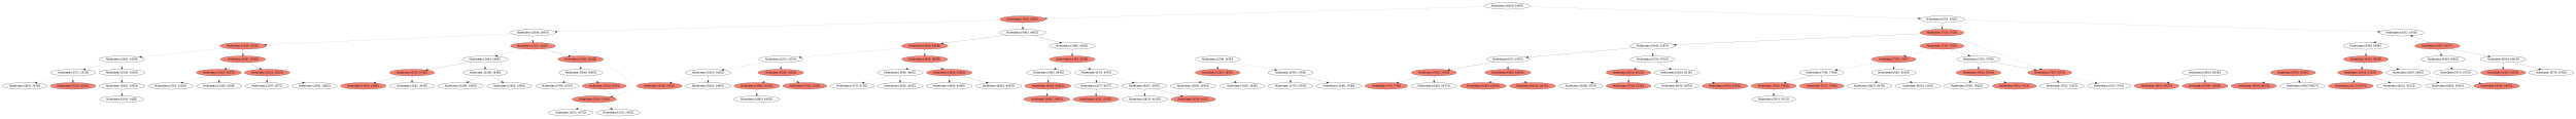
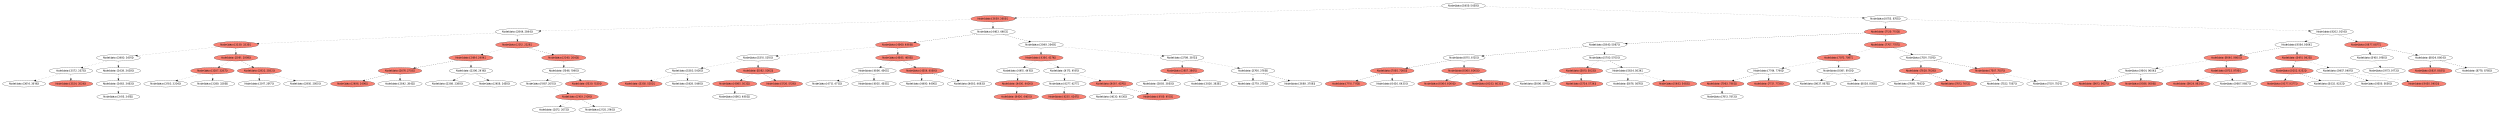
  digraph {
    fontname=Inter
    node [fillcolor=white fontname=Inter style=filled]
    edge [fontname=Inter style=dotted]
    n1 [label="Node{data=[5459, 5459]}"]
    n2 [fillcolor=salmon label="Node{data=[3659, 3659]}"]
    n3 [label="Node{data=[8755, 8755]}"]
    n4 [label="Node{data=[2844, 2844]}"]
    n5 [label="Node{data=[4463, 4463]}"]
    n6 [fillcolor=salmon label="Node{data=[7129, 7150]}"]
    n7 [label="Node{data=[9202, 9214]}"]
    n8 [fillcolor=salmon label="Node{data=[2312, 2328]}"]
    n9 [fillcolor=salmon label="Node{data=[3339, 3339]}"]
    n10 [label="Node{data=[3949, 3949]}"]
    n11 [fillcolor=salmon label="Node{data=[4969, 4969]}"]
    n12 [fillcolor=salmon label="Node{data=[2040, 2040]}"]
-   n13 [label="Node{data=[2494, 2494]}"]
+   n13 [fillcolor=salmon label="Node{data=[2494, 2494]}"]
    n14 [fillcolor=salmon label="Node{data=[2981, 2999]}"]
    n15 [label="Node{data=[3480, 3491]}"]
    n16 [label="Node{data=[1946, 1946]}"]
    n17 [fillcolor=salmon label="Node{data=[2109, 2109]}"]
    n18 [label="Node{data=[2396, 2414]}"]
    n19 [fillcolor=salmon label="Node{data=[2676, 2703]}"]
    n20 [fillcolor=salmon label="Node{data=[1539, 1539]}"]
    n21 [label="Node{data=[1987, 2015]}"]
    n22 [label="Node{data=[2072, 2072]}"]
    n23 [label="Node{data=[2125, 2140]}"]
    n24 [label="Node{data=[2388, 2388]}"]
    n25 [label="Node{data=[2458, 2458]}"]
    n26 [fillcolor=salmon label="Node{data=[2496, 2496]}"]
    n27 [label="Node{data=[2842, 2842]}"]
    n28 [fillcolor=salmon label="Node{data=[2932, 2932]}"]
    n29 [fillcolor=salmon label="Node{data=[3287, 3287]}"]
    n30 [label="Node{data=[3439, 3439]}"]
    n31 [label="Node{data=[3572, 3573]}"]
    n32 [label="Node{data=[2917, 2917]}"]
    n33 [label="Node{data=[2950, 2950]}"]
    n34 [label="Node{data=[3183, 3204]}"]
    n35 [label="Node{data=[3289, 3289]}"]
    n36 [label="Node{data=[3463, 3463]}"]
    n37 [fillcolor=salmon label="Node{data=[3524, 3524]}"]
    n38 [label="Node{data=[3614, 3614]}"]
    n39 [label="Node{data=[3415, 3415]}"]
    n40 [label="Node{data=[3799, 3813]}"]
    n41 [fillcolor=salmon label="Node{data=[4360, 4374]}"]
    n42 [fillcolor=salmon label="Node{data=[4685, 4685]}"]
    n43 [label="Node{data=[5310, 5310]}"]
    n44 [label="Node{data=[3766, 3769]}"]
    n45 [fillcolor=salmon label="Node{data=[3857, 3861]}"]
    n46 [label="Node{data=[4173, 4181]}"]
    n47 [label="Node{data=[4415, 4415]}"]
    n48 [label="Node{data=[3689, 3708]}"]
    n49 [label="Node{data=[3779, 3792]}"]
    n50 [label="Node{data=[3826, 3826]}"]
    n51 [label="Node{data=[3893, 3893]}"]
-   n52 [label="Node{data=[4061, 4076]}"]
+   n52 [fillcolor=salmon label="Node{data=[4061, 4076]}"]
    n53 [label="Node{data=[4277, 4277]}"]
    n54 [fillcolor=salmon label="Node{data=[4400, 4400]}"]
    n55 [label="Node{data=[4030, 4030]}"]
    n56 [fillcolor=salmon label="Node{data=[4109, 4150]}"]
    n57 [fillcolor=salmon label="Node{data=[4235, 4247]}"]
    n58 [fillcolor=salmon label="Node{data=[4400, 4400]}"]
    n59 [fillcolor=salmon label="Node{data=[4554, 4569]}"]
    n60 [label="Node{data=[4896, 4905]}"]
    n61 [fillcolor=salmon label="Node{data=[5082, 5082]}"]
    n62 [label="Node{data=[5383, 5400]}"]
    n63 [label="Node{data=[4490, 4490]}"]
    n64 [label="Node{data=[4683, 4683]}"]
    n65 [label="Node{data=[4712, 4712]}"]
    n66 [label="Node{data=[4935, 4935]}"]
    n67 [fillcolor=salmon label="Node{data=[4985, 5032]}"]
    n68 [fillcolor=salmon label="Node{data=[5126, 5129]}"]
    n69 [fillcolor=salmon label="Node{data=[5350, 5350]}"]
    n70 [label="Node{data=[5428, 5446]}"]
    n71 [label="Node{data=[4983, 4983]}"]
    n72 [label="Node{data=[5940, 5987]}"]
    n73 [fillcolor=salmon label="Node{data=[7707, 7707]}"]
    n74 [fillcolor=salmon label="Node{data=[8877, 8877]}"]
    n75 [label="Node{data=[9564, 9564]}"]
    n76 [label="Node{data=[5700, 5700]}"]
    n77 [label="Node{data=[6115, 6125]}"]
    n78 [label="Node{data=[7591, 7591]}"]
    n79 [fillcolor=salmon label="Node{data=[7973, 7997]}"]
    n80 [label="Node{data=[5634, 5634]}"]
    n81 [fillcolor=salmon label="Node{data=[5810, 5823]}"]
    n82 [fillcolor=salmon label="Node{data=[6060, 6060]}"]
    n83 [fillcolor=salmon label="Node{data=[7065, 7085]}"]
    n84 [fillcolor=salmon label="Node{data=[5483, 5483]}"]
    n85 [label="Node{data=[5676, 5676]}"]
    n86 [fillcolor=salmon label="Node{data=[5734, 5734]}"]
    n87 [label="Node{data=[5896, 5911]}"]
    n88 [fillcolor=salmon label="Node{data=[6033, 6033]}"]
    n89 [fillcolor=salmon label="Node{data=[6064, 6064]}"]
    n90 [label="Node{data=[6430, 6430]}"]
    n91 [fillcolor=salmon label="Node{data=[7110, 7110]}"]
    n92 [fillcolor=salmon label="Node{data=[7507, 7507]}"]
    n93 [fillcolor=salmon label="Node{data=[7628, 7628]}"]
    n94 [label="Node{data=[7744, 7744]}"]
    n95 [label="Node{data=[8081, 8109]}"]
    n96 [label="Node{data=[7501, 7501]}"]
    n97 [label="Node{data=[7522, 7567]}"]
    n98 [fillcolor=salmon label="Node{data=[7613, 7613]}"]
    n99 [label="Node{data=[7665, 7683]}"]
    n100 [fillcolor=salmon label="Node{data=[7721, 7738]}"]
    n101 [fillcolor=salmon label="Node{data=[7963, 7963]}"]
    n102 [label="Node{data=[8038, 8055]}"]
    n103 [label="Node{data=[8637, 8675]}"]
    n104 [label="Node{data=[7813, 7813]}"]
    n105 [label="Node{data=[8804, 8804]}"]
    n106 [label="Node{data=[9160, 9160]}"]
    n107 [fillcolor=salmon label="Node{data=[9410, 9425]}"]
+   n108 [fillcolor=salmon label="Node{data=[9640, 9660]}"]
    n109 [label="Node{data=[8778, 8785]}"]
    n110 [fillcolor=salmon label="Node{data=[8831, 8831]}"]
    n111 [label="Node{data=[9173, 9173]}"]
    n112 [fillcolor=salmon label="Node{data=[9252, 9252]}"]
    n113 [label="Node{data=[9457, 9491]}"]
    n114 [label="Node{data=[9604, 9604]}"]
    n115 [fillcolor=salmon label="Node{data=[9733, 9799]}"]
    n116 [label="Node{data=[9232, 9232]}"]
    n117 [fillcolor=salmon label="Node{data=[9377, 9377]}"]
    n118 [fillcolor=salmon label="Node{data=[9450, 9450]}"]
    n119 [label="Node{data=[9556, 9556]}"]
    n120 [fillcolor=salmon label="Node{data=[9586, 9586]}"]
    n121 [fillcolor=salmon label="Node{data=[9613, 9627]}"]
    n122 [label="Node{data=[9687, 9687]}"]
    n123 [fillcolor=salmon label="Node{data=[9824, 9824]}"]
    n1 -> n2
    n1 -> n3
    n2 -> n4
    n2 -> n5 [style=dashed]
    n3 -> n6
    n3 -> n7
    n4 -> n8
    n4 -> n9
    n5 -> n10 [style=dashed]
    n5 -> n11 [style=dashed]
    n6 -> n72 [style=dashed]
-   n6 -> n92
-   n74 -> n7 [style=dashed]
+   n6 -> n73
+   n7 -> n74 [style=dashed]
    n7 -> n75
    n8 -> n12 [style=dashed]
    n8 -> n13
    n9 -> n14 [style=dashed]
    n9 -> n15
+   n10 -> n40
    n10 -> n41
    n11 -> n42 [style=dashed]
    n11 -> n43
    n12 -> n16
-   n12 -> n17
+   n21 -> n17
    n13 -> n18
    n13 -> n19 [style=dashed]
    n14 -> n28 [style=dashed]
    n14 -> n29
    n15 -> n30
    n15 -> n31
    n16 -> n20
    n16 -> n21
    n17 -> n22
    n17 -> n23 [style=dashed]
    n18 -> n24 [style=dashed]
    n18 -> n25 [style=dashed]
    n19 -> n26 [style=dashed]
    n19 -> n27 [style=dashed]
    n28 -> n32 [style=dashed]
    n28 -> n33
    n29 -> n34
    n29 -> n35
    n30 -> n36 [style=dashed]
    n31 -> n37
    n31 -> n38
    n36 -> n39
    n40 -> n44
    n40 -> n45
    n41 -> n46
    n41 -> n47
    n42 -> n59 [style=dashed]
    n42 -> n60
    n43 -> n61
    n43 -> n62
    n44 -> n48 [style=dashed]
    n44 -> n49 [style=dashed]
    n45 -> n50
    n45 -> n51
    n46 -> n52
    n46 -> n53
    n47 -> n54 [style=dashed]
    n52 -> n55
    n52 -> n56 [style=dashed]
    n53 -> n57 [style=dashed]
    n54 -> n58
    n59 -> n63 [style=dashed]
    n59 -> n64 [style=dashed]
    n60 -> n65
    n60 -> n66 [style=dashed]
    n61 -> n67
    n61 -> n68 [style=dashed]
    n62 -> n69
    n62 -> n70 [style=dashed]
    n67 -> n71 [style=dashed]
    n72 -> n76
    n72 -> n77 [style=dashed]
    n73 -> n78 [style=dashed]
    n73 -> n79
    n74 -> n105 [style=dashed]
    n74 -> n106 [style=dashed]
    n75 -> n107
+   n75 -> n108 [style=dashed]
    n76 -> n80 [style=dashed]
    n76 -> n81
    n77 -> n82
    n77 -> n83 [style=dashed]
    n78 -> n92 [style=dashed]
    n78 -> n93
    n79 -> n94
    n79 -> n95
    n80 -> n84
    n80 -> n85
    n81 -> n86 [style=dashed]
    n81 -> n87
    n82 -> n88
    n82 -> n89 [style=dashed]
    n83 -> n90
    n83 -> n91 [style=dashed]
    n92 -> n96
    n92 -> n97 [style=dashed]
    n93 -> n98 [style=dashed]
    n93 -> n99 [style=dashed]
    n94 -> n100 [style=dashed]
    n94 -> n101 [style=dashed]
    n95 -> n102
    n95 -> n103
    n101 -> n104
    n105 -> n109 [style=dashed]
    n105 -> n110 [style=dashed]
    n106 -> n111
    n107 -> n112 [style=dashed]
    n107 -> n113
+   n108 -> n114
+   n108 -> n115 [style=dashed]
    n112 -> n116 [style=dashed]
    n112 -> n117
    n113 -> n118
    n113 -> n119 [style=dashed]
    n114 -> n120 [style=dashed]
    n114 -> n121 [style=dashed]
    n115 -> n122
    n115 -> n123
  }
